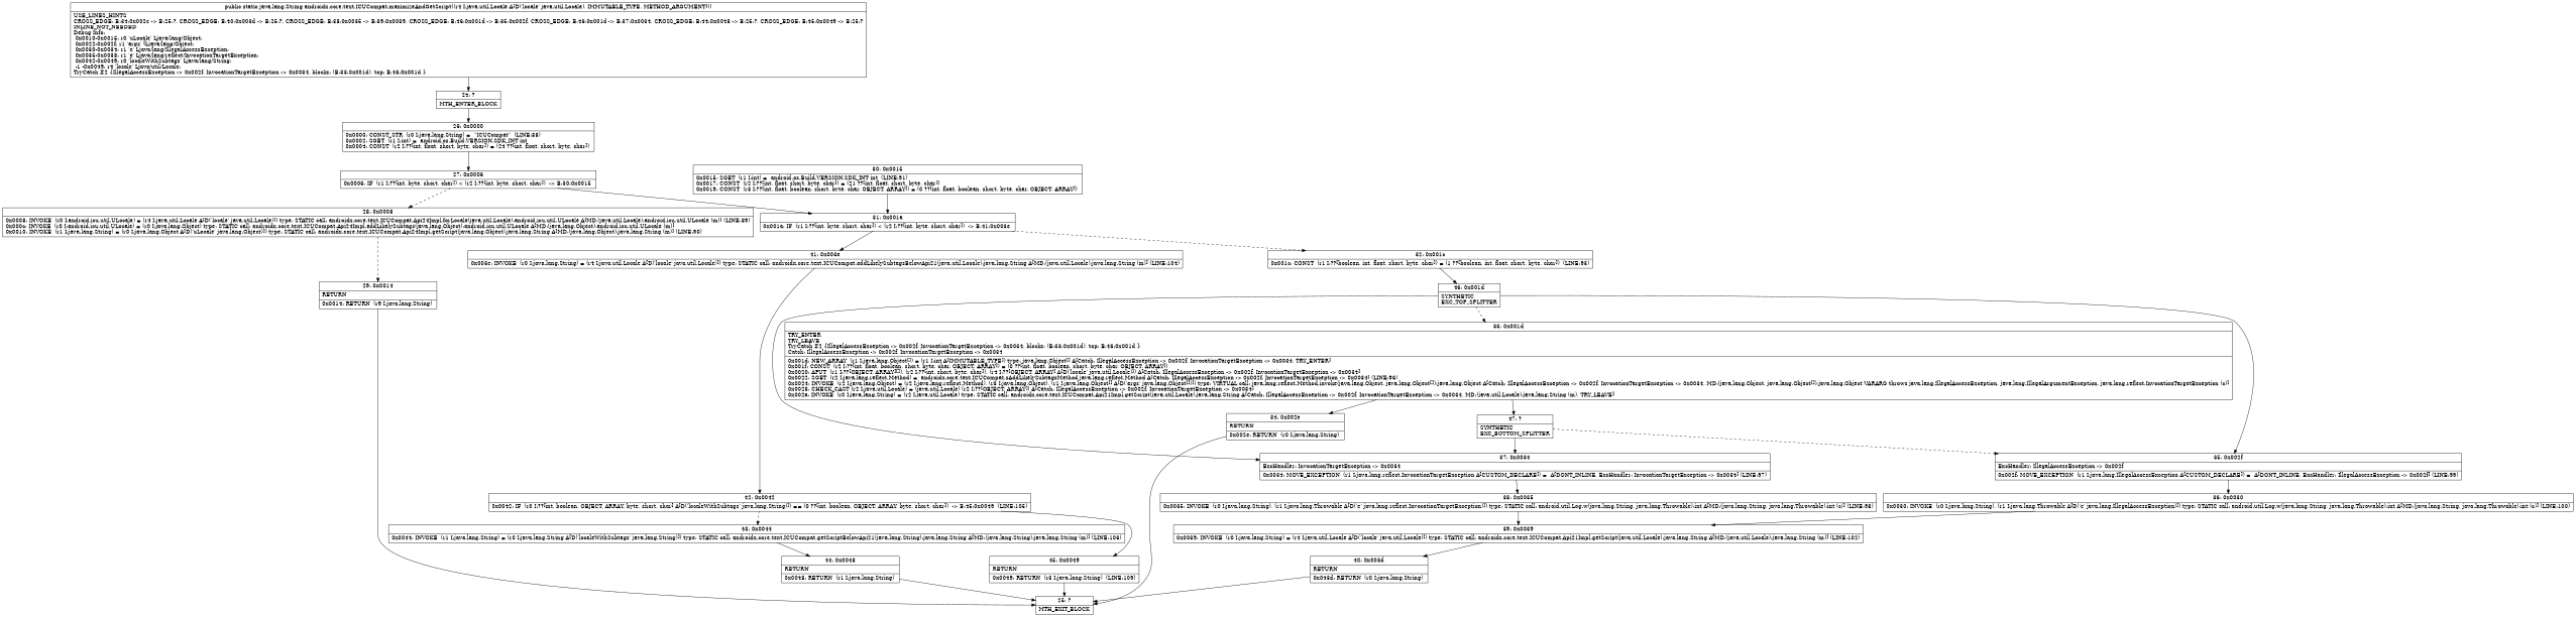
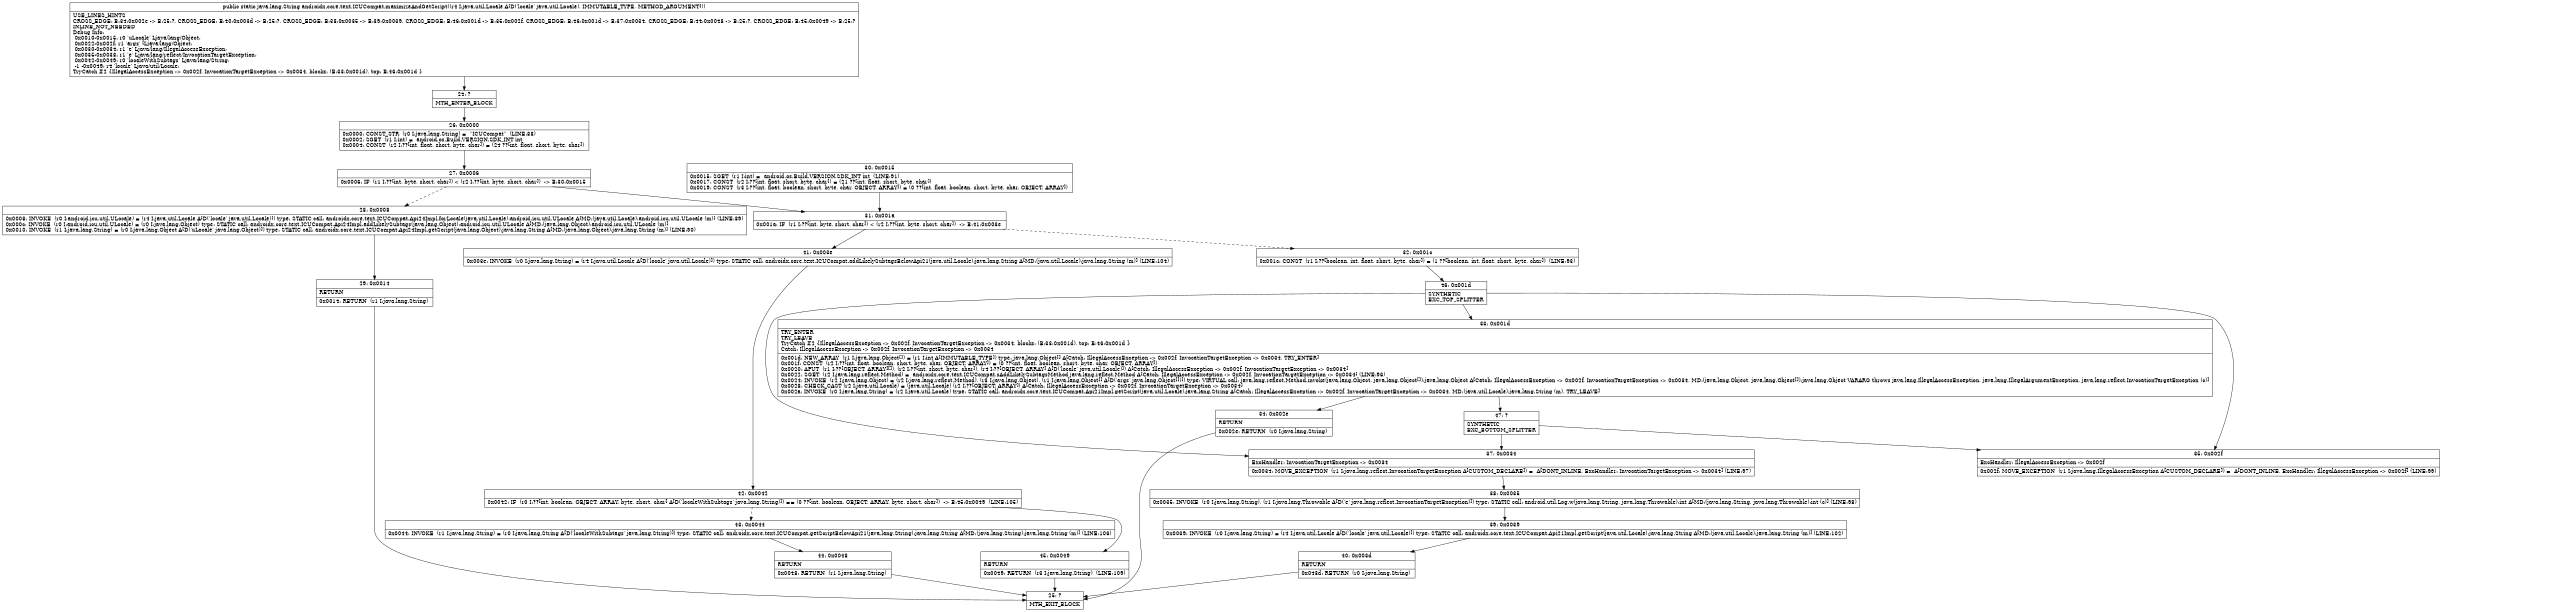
  digraph {
    node [shape=record]
    n1 [label="{24\:\ ?|MTH_ENTER_BLOCK\l}"]
    n2 [label="{26\:\ 0x0000|0x0000: CONST_STR  (r0 I:java.lang.String) =  \"ICUCompat\"  (LINE:88)\l0x0002: SGET  (r1 I:int) =  android.os.Build.VERSION.SDK_INT int \l0x0004: CONST  (r2 I:??[int, float, short, byte, char]) = (24 ??[int, float, short, byte, char]) \l}"]
    n3 [label="{27\:\ 0x0006|0x0006: IF  (r1 I:??[int, byte, short, char]) \< (r2 I:??[int, byte, short, char])  \-\> B:30:0x0015 \l}"]
    n4 [label="{28\:\ 0x0008|0x0008: INVOKE  (r0 I:android.icu.util.ULocale) = (r4 I:java.util.Locale A[D('locale' java.util.Locale)]) type: STATIC call: androidx.core.text.ICUCompat.Api24Impl.forLocale(java.util.Locale):android.icu.util.ULocale A[MD:(java.util.Locale):android.icu.util.ULocale (m)] (LINE:89)\l0x000c: INVOKE  (r0 I:android.icu.util.ULocale) = (r0 I:java.lang.Object) type: STATIC call: androidx.core.text.ICUCompat.Api24Impl.addLikelySubtags(java.lang.Object):android.icu.util.ULocale A[MD:(java.lang.Object):android.icu.util.ULocale (m)]\l0x0010: INVOKE  (r1 I:java.lang.String) = (r0 I:java.lang.Object A[D('uLocale' java.lang.Object)]) type: STATIC call: androidx.core.text.ICUCompat.Api24Impl.getScript(java.lang.Object):java.lang.String A[MD:(java.lang.Object):java.lang.String (m)] (LINE:90)\l}"]
    n5 [label="{31\:\ 0x001a|0x001a: IF  (r1 I:??[int, byte, short, char]) \< (r2 I:??[int, byte, short, char])  \-\> B:41:0x003e \l}"]
-   n6 [label="{29\:\ 0x0014|RETURN\l|0x0014: RETURN  (r9 I:java.lang.String) \l}"]
+   n6 [label="{29\:\ 0x0014|RETURN\l|0x0014: RETURN  (r1 I:java.lang.String) \l}"]
    n7 [label="{30\:\ 0x0015|0x0015: SGET  (r1 I:int) =  android.os.Build.VERSION.SDK_INT int  (LINE:91)\l0x0017: CONST  (r2 I:??[int, float, short, byte, char]) = (21 ??[int, float, short, byte, char]) \l0x0019: CONST  (r3 I:??[int, float, boolean, short, byte, char, OBJECT, ARRAY]) = (0 ??[int, float, boolean, short, byte, char, OBJECT, ARRAY]) \l}"]
    n8 [label="{25\:\ ?|MTH_EXIT_BLOCK\l}"]
    n9 [label="{32\:\ 0x001c|0x001c: CONST  (r1 I:??[boolean, int, float, short, byte, char]) = (1 ??[boolean, int, float, short, byte, char])  (LINE:93)\l}"]
    n10 [label="{41\:\ 0x003e|0x003e: INVOKE  (r0 I:java.lang.String) = (r4 I:java.util.Locale A[D('locale' java.util.Locale)]) type: STATIC call: androidx.core.text.ICUCompat.addLikelySubtagsBelowApi21(java.util.Locale):java.lang.String A[MD:(java.util.Locale):java.lang.String (m)] (LINE:104)\l}"]
    n11 [label="{46\:\ 0x001d|SYNTHETIC\lEXC_TOP_SPLITTER\l}"]
    n12 [label="{42\:\ 0x0042|0x0042: IF  (r0 I:??[int, boolean, OBJECT, ARRAY, byte, short, char] A[D('localeWithSubtags' java.lang.String)]) == (0 ??[int, boolean, OBJECT, ARRAY, byte, short, char])  \-\> B:45:0x0049  (LINE:105)\l}"]
    n13 [label="{33\:\ 0x001d|TRY_ENTER\lTRY_LEAVE\lTryCatch #2 \{IllegalAccessException \-\> 0x002f, InvocationTargetException \-\> 0x0034, blocks: (B:33:0x001d), top: B:46:0x001d \}\lCatch: IllegalAccessException \-\> 0x002f, InvocationTargetException \-\> 0x0034\l|0x001d: NEW_ARRAY  (r1 I:java.lang.Object[]) = (r1 I:int A[IMMUTABLE_TYPE]) type: java.lang.Object[] A[Catch: IllegalAccessException \-\> 0x002f, InvocationTargetException \-\> 0x0034, TRY_ENTER]\l0x001f: CONST  (r2 I:??[int, float, boolean, short, byte, char, OBJECT, ARRAY]) = (0 ??[int, float, boolean, short, byte, char, OBJECT, ARRAY]) \l0x0020: APUT  (r1 I:??[OBJECT, ARRAY][]), (r2 I:??[int, short, byte, char]), (r4 I:??[OBJECT, ARRAY] A[D('locale' java.util.Locale)]) A[Catch: IllegalAccessException \-\> 0x002f, InvocationTargetException \-\> 0x0034]\l0x0022: SGET  (r2 I:java.lang.reflect.Method) =  androidx.core.text.ICUCompat.sAddLikelySubtagsMethod java.lang.reflect.Method A[Catch: IllegalAccessException \-\> 0x002f, InvocationTargetException \-\> 0x0034] (LINE:96)\l0x0024: INVOKE  (r2 I:java.lang.Object) = (r2 I:java.lang.reflect.Method), (r3 I:java.lang.Object), (r1 I:java.lang.Object[] A[D('args' java.lang.Object[])]) type: VIRTUAL call: java.lang.reflect.Method.invoke(java.lang.Object, java.lang.Object[]):java.lang.Object A[Catch: IllegalAccessException \-\> 0x002f, InvocationTargetException \-\> 0x0034, MD:(java.lang.Object, java.lang.Object[]):java.lang.Object VARARG throws java.lang.IllegalAccessException, java.lang.IllegalArgumentException, java.lang.reflect.InvocationTargetException (c)]\l0x0028: CHECK_CAST (r2 I:java.util.Locale) = (java.util.Locale) (r2 I:??[OBJECT, ARRAY]) A[Catch: IllegalAccessException \-\> 0x002f, InvocationTargetException \-\> 0x0034]\l0x002a: INVOKE  (r0 I:java.lang.String) = (r2 I:java.util.Locale) type: STATIC call: androidx.core.text.ICUCompat.Api21Impl.getScript(java.util.Locale):java.lang.String A[Catch: IllegalAccessException \-\> 0x002f, InvocationTargetException \-\> 0x0034, MD:(java.util.Locale):java.lang.String (m), TRY_LEAVE]\l}"]
    n14 [label="{35\:\ 0x002f|ExcHandler: IllegalAccessException \-\> 0x002f\l|0x002f: MOVE_EXCEPTION  (r1 I:java.lang.IllegalAccessException A[CUSTOM_DECLARE]) =  A[DONT_INLINE, ExcHandler: IllegalAccessException \-\> 0x002f] (LINE:99)\l}"]
    n15 [label="{37\:\ 0x0034|ExcHandler: InvocationTargetException \-\> 0x0034\l|0x0034: MOVE_EXCEPTION  (r1 I:java.lang.reflect.InvocationTargetException A[CUSTOM_DECLARE]) =  A[DONT_INLINE, ExcHandler: InvocationTargetException \-\> 0x0034] (LINE:97)\l}"]
    n16 [label="{34\:\ 0x002e|RETURN\l|0x002e: RETURN  (r0 I:java.lang.String) \l}"]
    n17 [label="{47\:\ ?|SYNTHETIC\lEXC_BOTTOM_SPLITTER\l}"]
-   n18 [label="{36\:\ 0x0030|0x0030: INVOKE  (r0 I:java.lang.String), (r1 I:java.lang.Throwable A[D('e' java.lang.IllegalAccessException)]) type: STATIC call: android.util.Log.w(java.lang.String, java.lang.Throwable):int A[MD:(java.lang.String, java.lang.Throwable):int (c)] (LINE:100)\l}"]
    n19 [label="{38\:\ 0x0035|0x0035: INVOKE  (r0 I:java.lang.String), (r1 I:java.lang.Throwable A[D('e' java.lang.reflect.InvocationTargetException)]) type: STATIC call: android.util.Log.w(java.lang.String, java.lang.Throwable):int A[MD:(java.lang.String, java.lang.Throwable):int (c)] (LINE:98)\l}"]
    n20 [label="{39\:\ 0x0039|0x0039: INVOKE  (r0 I:java.lang.String) = (r4 I:java.util.Locale A[D('locale' java.util.Locale)]) type: STATIC call: androidx.core.text.ICUCompat.Api21Impl.getScript(java.util.Locale):java.lang.String A[MD:(java.util.Locale):java.lang.String (m)] (LINE:102)\l}"]
    n21 [label="{40\:\ 0x003d|RETURN\l|0x043d: RETURN  (r0 I:java.lang.String) \l}"]
    n22 [label="{43\:\ 0x0044|0x0044: INVOKE  (r1 I:java.lang.String) = (r0 I:java.lang.String A[D('localeWithSubtags' java.lang.String)]) type: STATIC call: androidx.core.text.ICUCompat.getScriptBelowApi21(java.lang.String):java.lang.String A[MD:(java.lang.String):java.lang.String (m)] (LINE:106)\l}"]
    n23 [label="{45\:\ 0x0049|RETURN\l|0x0049: RETURN  (r3 I:java.lang.String)  (LINE:109)\l}"]
    n24 [label="{44\:\ 0x0048|RETURN\l|0x0048: RETURN  (r1 I:java.lang.String) \l}"]
    n25 [label="{public static java.lang.String androidx.core.text.ICUCompat.maximizeAndGetScript((r4 I:java.util.Locale A[D('locale' java.util.Locale), IMMUTABLE_TYPE, METHOD_ARGUMENT]))  | USE_LINES_HINTS\lCROSS_EDGE: B:34:0x002e \-\> B:25:?, CROSS_EDGE: B:40:0x003d \-\> B:25:?, CROSS_EDGE: B:38:0x0035 \-\> B:39:0x0039, CROSS_EDGE: B:46:0x001d \-\> B:35:0x002f, CROSS_EDGE: B:46:0x001d \-\> B:37:0x0034, CROSS_EDGE: B:44:0x0048 \-\> B:25:?, CROSS_EDGE: B:45:0x0049 \-\> B:25:?\lINLINE_NOT_NEEDED\lDebug Info:\l  0x0010\-0x0015: r0 'uLocale' Ljava\/lang\/Object;\l  0x0022\-0x002f: r1 'args' [Ljava\/lang\/Object;\l  0x0030\-0x0034: r1 'e' Ljava\/lang\/IllegalAccessException;\l  0x0035\-0x0038: r1 'e' Ljava\/lang\/reflect\/InvocationTargetException;\l  0x0042\-0x0049: r0 'localeWithSubtags' Ljava\/lang\/String;\l  \-1 \-0x0049: r4 'locale' Ljava\/util\/Locale;\lTryCatch #2 \{IllegalAccessException \-\> 0x002f, InvocationTargetException \-\> 0x0034, blocks: (B:33:0x001d), top: B:46:0x001d \}\l}"]
    n1 -> n2
    n2 -> n3
    n3 -> n4 [style=dashed]
    n3 -> n5
-   n4 -> n6 [style=dashed]
+   n4 -> n6
    n5 -> n9 [style=dashed]
    n5 -> n10
    n6 -> n8
    n7 -> n5
    n9 -> n11
    n10 -> n12
-   n11 -> n13 [style=dashed]
+   n11 -> n13
    n11 -> n14
    n11 -> n15
    n12 -> n22 [style=dashed]
    n12 -> n23
    n13 -> n16
    n13 -> n17
-   n14 -> n18
    n15 -> n19
    n16 -> n8
-   n17 -> n14 [style=dashed]
+   n17 -> n14
    n17 -> n15
-   n18 -> n20
    n19 -> n20
    n20 -> n21
    n21 -> n8
    n22 -> n24
    n23 -> n8
    n24 -> n8
    n25 -> n1
  }
